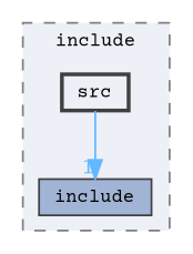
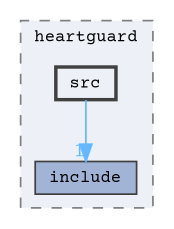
  digraph {
    compound=true
    fontname="Courier Prime"
    node [color=grey25 fontname="Courier Prime" fontsize=10 shape=box]
    n1 [fillcolor="#a2b4d6" height=0.2 label=include style=filled width=0.4]
    n2 [fillcolor="#edf0f7" height=0.2 label=src style="filled,bold" width=0.4]
    subgraph cluster_1 {
      bgcolor="#edf0f7"
      fontsize=10
-     label=include
+     label=heartguard
      pencolor=grey50
      style="filled,dashed"
      n1
      n2
    }
    n2 -> n1 [color=steelblue1 fontcolor=steelblue1 fontname="Courier Prime" fontsize=10 headlabel=1 labeldistance=1.5 labelfontname=Helvetica labelfontsize=10]
  }
